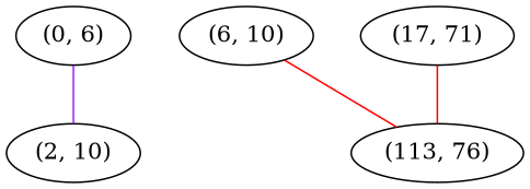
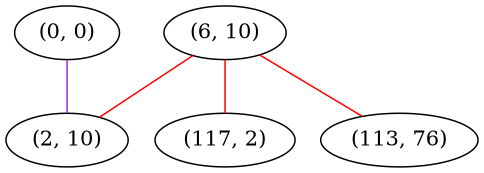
  graph {
    edge [color=red weight=1]
-   "(0, 0)" [label="(0, 6)"]
+   "(0, 0)"
    "(2, 10)"
    n3 [label="(6, 10)"]
+   "(117, 2)"
    "(113, 76)"
-   "(17, 71)"
    "(0, 0)" -- "(2, 10)" [color=purple weight=4]
+   n3 -- "(2, 10)"
+   n3 -- "(117, 2)"
    n3 -- "(113, 76)"
-   "(17, 71)" -- "(113, 76)"
  }
